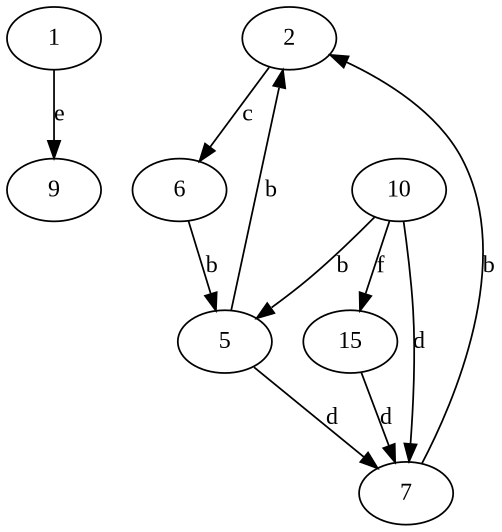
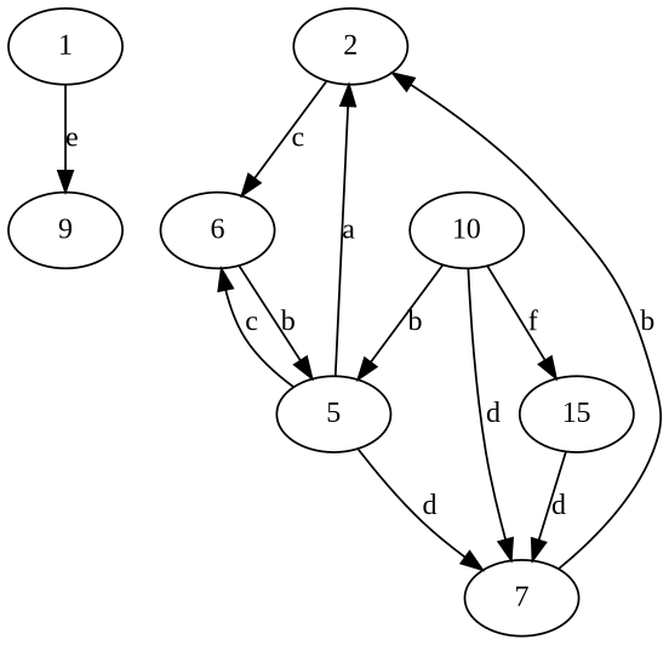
  strict digraph {
    fontname="Liberation Serif"
    node [fontname="Liberation Serif"]
    edge [fontname="Liberation Serif"]
    1
    9
    2
    6
    5
    10
    7
    n8 [label=15]
    1 -> 9 [label=e]
    2 -> 6 [label=c]
    6 -> 5 [label=b]
-   5 -> 2 [label=b]
+   5 -> 2 [label=a]
+   5 -> 6 [label=c]
    5 -> 7 [label=d]
    10 -> 5 [label=b]
    10 -> 7 [label=d]
    10 -> n8 [label=f]
    7 -> 2 [label=b]
    n8 -> 7 [label=d]
  }
